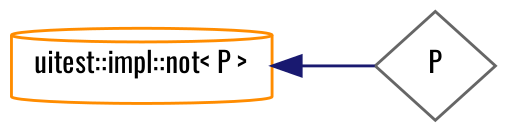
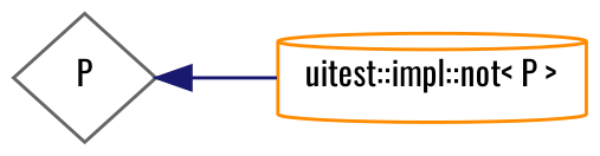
  digraph {
    rankdir=LR
    fontname=Oswald
    node [fillcolor=white fontname=Oswald fontsize=10 style=filled]
    n1 [color=gray40 height=0.2 label=P shape=diamond width=0.4]
    n2 [color=darkorange height=0.2 label="uitest::impl::not\< P \>" shape=cylinder width=0.4]
-   n2 -> n1 [color=midnightblue dir=back fontname=Oswald fontsize=10 labelfontname=Helvetica labelfontsize=10 style=solid]
+   n1 -> n2 [color=midnightblue dir=back fontname=Oswald fontsize=10 labelfontname=Helvetica labelfontsize=10 style=solid]
  }
